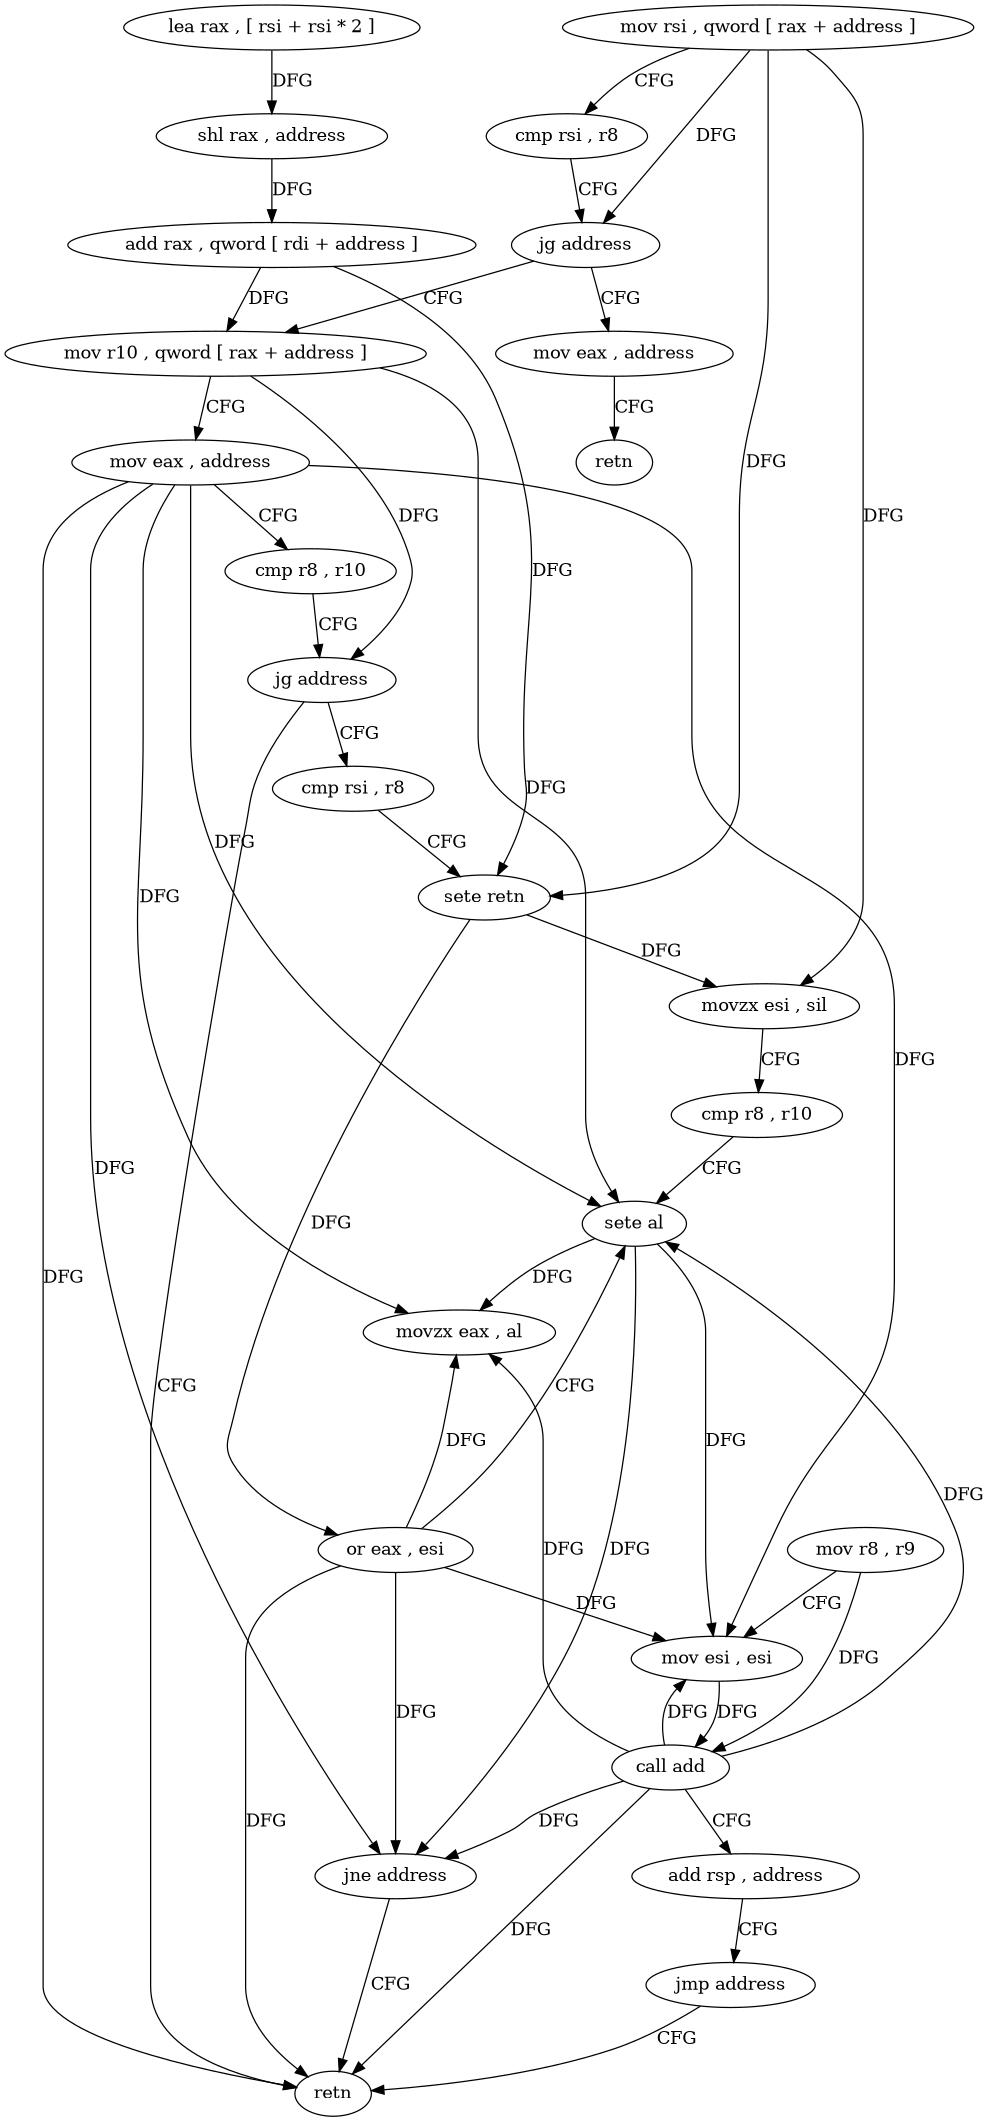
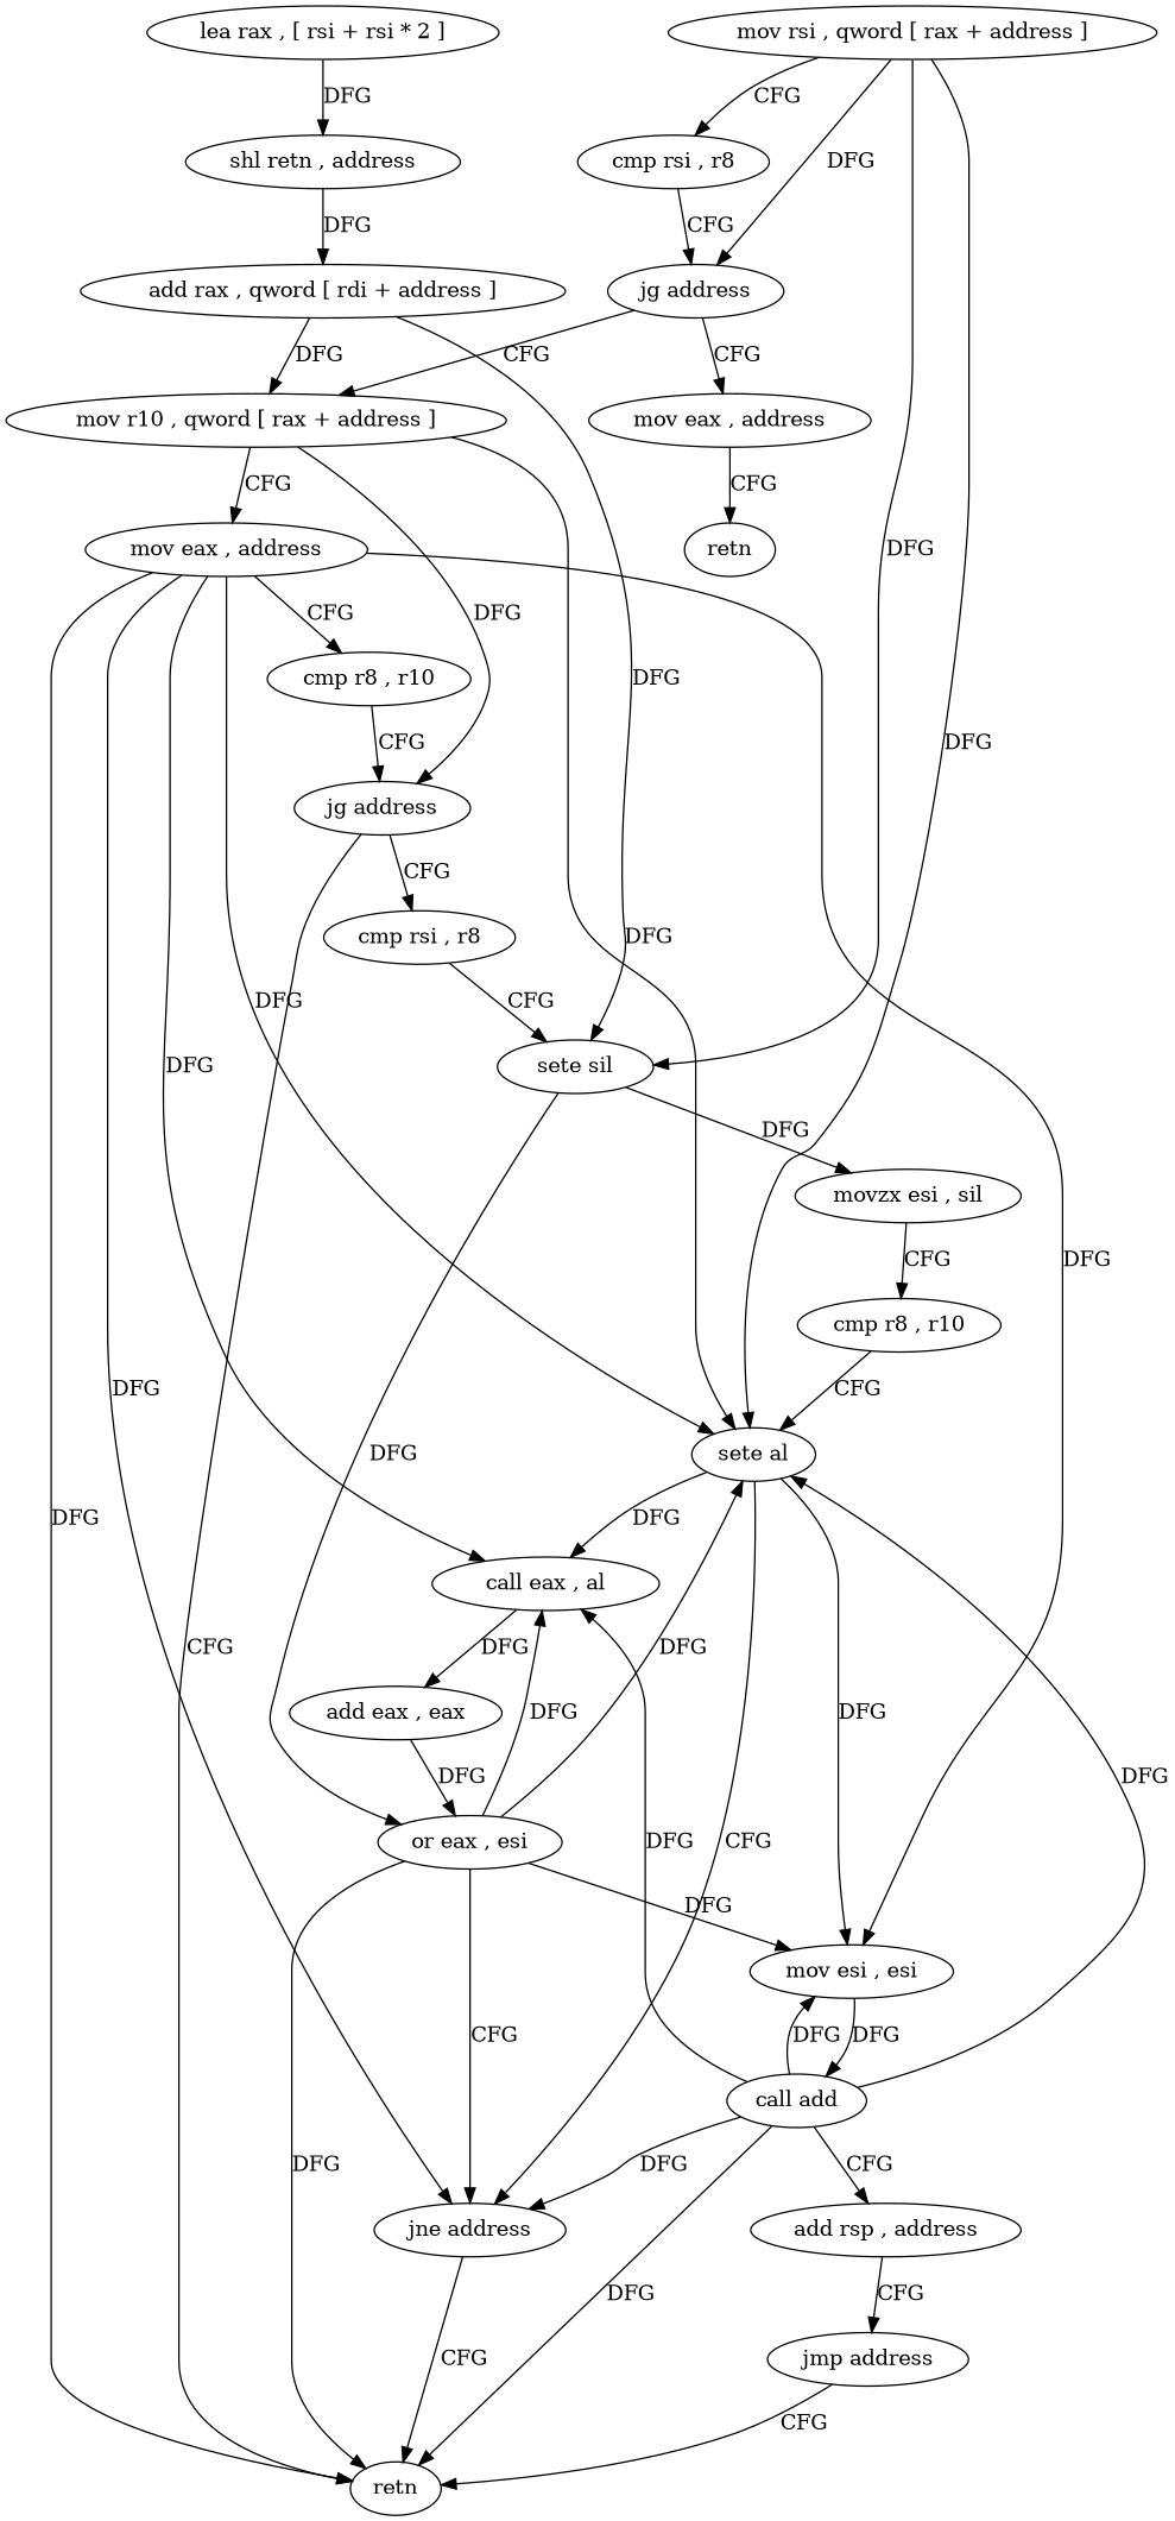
  digraph {
    n1 [label="lea rax , [ rsi + rsi * 2 ]"]
-   n2 [label="shl rax , address"]
+   n2 [label="shl retn , address"]
    n3 [label="add rax , qword [ rdi + address ]"]
    n4 [label="mov r10 , qword [ rax + address ]"]
-   n5 [label="sete retn"]
+   n5 [label="sete sil"]
    n6 [label="mov rsi , qword [ rax + address ]"]
    n7 [label="cmp rsi , r8"]
    n8 [label="jg address"]
    n9 [label="movzx esi , sil"]
    n10 [label="mov eax , address"]
    n11 [label="jg address"]
    n12 [label="sete al"]
    n13 [label="mov eax , address"]
    n14 [label="or eax , esi"]
    n15 [label="cmp r8 , r10"]
    n16 [label=retn]
    n17 [label="cmp r8 , r10"]
    n18 [label=retn]
-   n19 [label="movzx eax , al"]
+   n19 [label="call eax , al"]
    n20 [label="jne address"]
    n21 [label="mov esi , esi"]
    n22 [label="cmp rsi , r8"]
+   n23 [label="add eax , eax"]
    n24 [label="call add"]
-   n25 [label="mov r8 , r9"]
    n26 [label="add rsp , address"]
    n27 [label="jmp address"]
    n1 -> n2 [label=DFG]
    n2 -> n3 [label=DFG]
    n3 -> n4 [label=DFG]
    n3 -> n5 [label=DFG]
    n4 -> n10 [label=CFG]
    n4 -> n11 [label=DFG]
    n4 -> n12 [label=DFG]
    n5 -> n9 [label=DFG]
    n5 -> n14 [label=DFG]
    n6 -> n5 [label=DFG]
    n6 -> n7 [label=CFG]
    n6 -> n8 [label=DFG]
-   n6 -> n9 [label=DFG]
+   n6 -> n12 [label=DFG]
    n7 -> n8 [label=CFG]
    n8 -> n4 [label=CFG]
    n8 -> n13 [label=CFG]
    n9 -> n15 [label=CFG]
    n10 -> n12 [label=DFG]
    n10 -> n17 [label=CFG]
    n10 -> n18 [label=DFG]
    n10 -> n19 [label=DFG]
    n10 -> n20 [label=DFG]
    n10 -> n21 [label=DFG]
    n11 -> n18 [label=CFG]
    n11 -> n22 [label=CFG]
    n12 -> n19 [label=DFG]
-   n12 -> n20 [label=DFG]
+   n12 -> n20 [label=CFG]
    n12 -> n21 [label=DFG]
    n13 -> n16 [label=CFG]
-   n14 -> n12 [label=CFG]
+   n14 -> n12 [label=DFG]
    n14 -> n18 [label=DFG]
    n14 -> n19 [label=DFG]
-   n14 -> n20 [label=DFG]
+   n14 -> n20 [label=CFG]
    n14 -> n21 [label=DFG]
    n15 -> n12 [label=CFG]
    n17 -> n11 [label=CFG]
+   n19 -> n23 [label=DFG]
    n20 -> n18 [label=CFG]
    n21 -> n24 [label=DFG]
    n22 -> n5 [label=CFG]
+   n23 -> n14 [label=DFG]
    n24 -> n12 [label=DFG]
    n24 -> n18 [label=DFG]
    n24 -> n19 [label=DFG]
    n24 -> n20 [label=DFG]
    n24 -> n21 [label=DFG]
    n24 -> n26 [label=CFG]
-   n25 -> n21 [label=CFG]
-   n25 -> n24 [label=DFG]
    n26 -> n27 [label=CFG]
    n27 -> n18 [label=CFG]
  }
